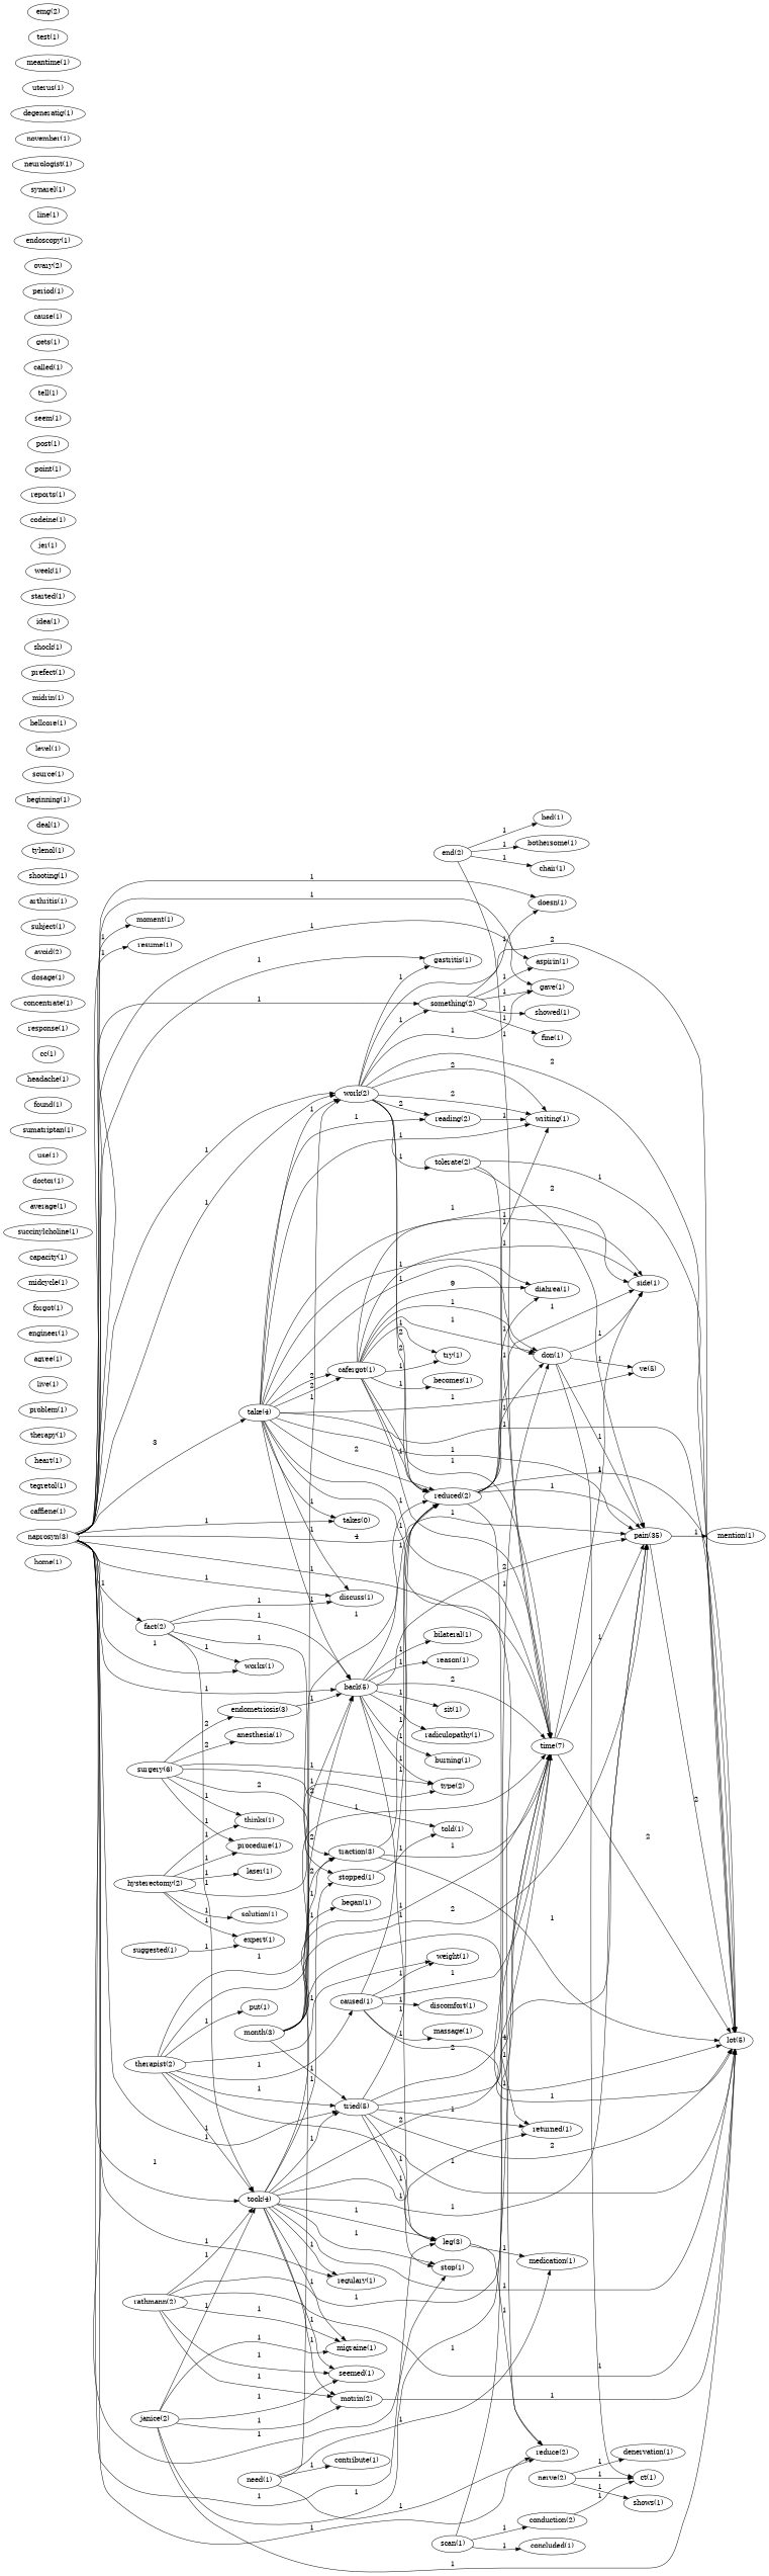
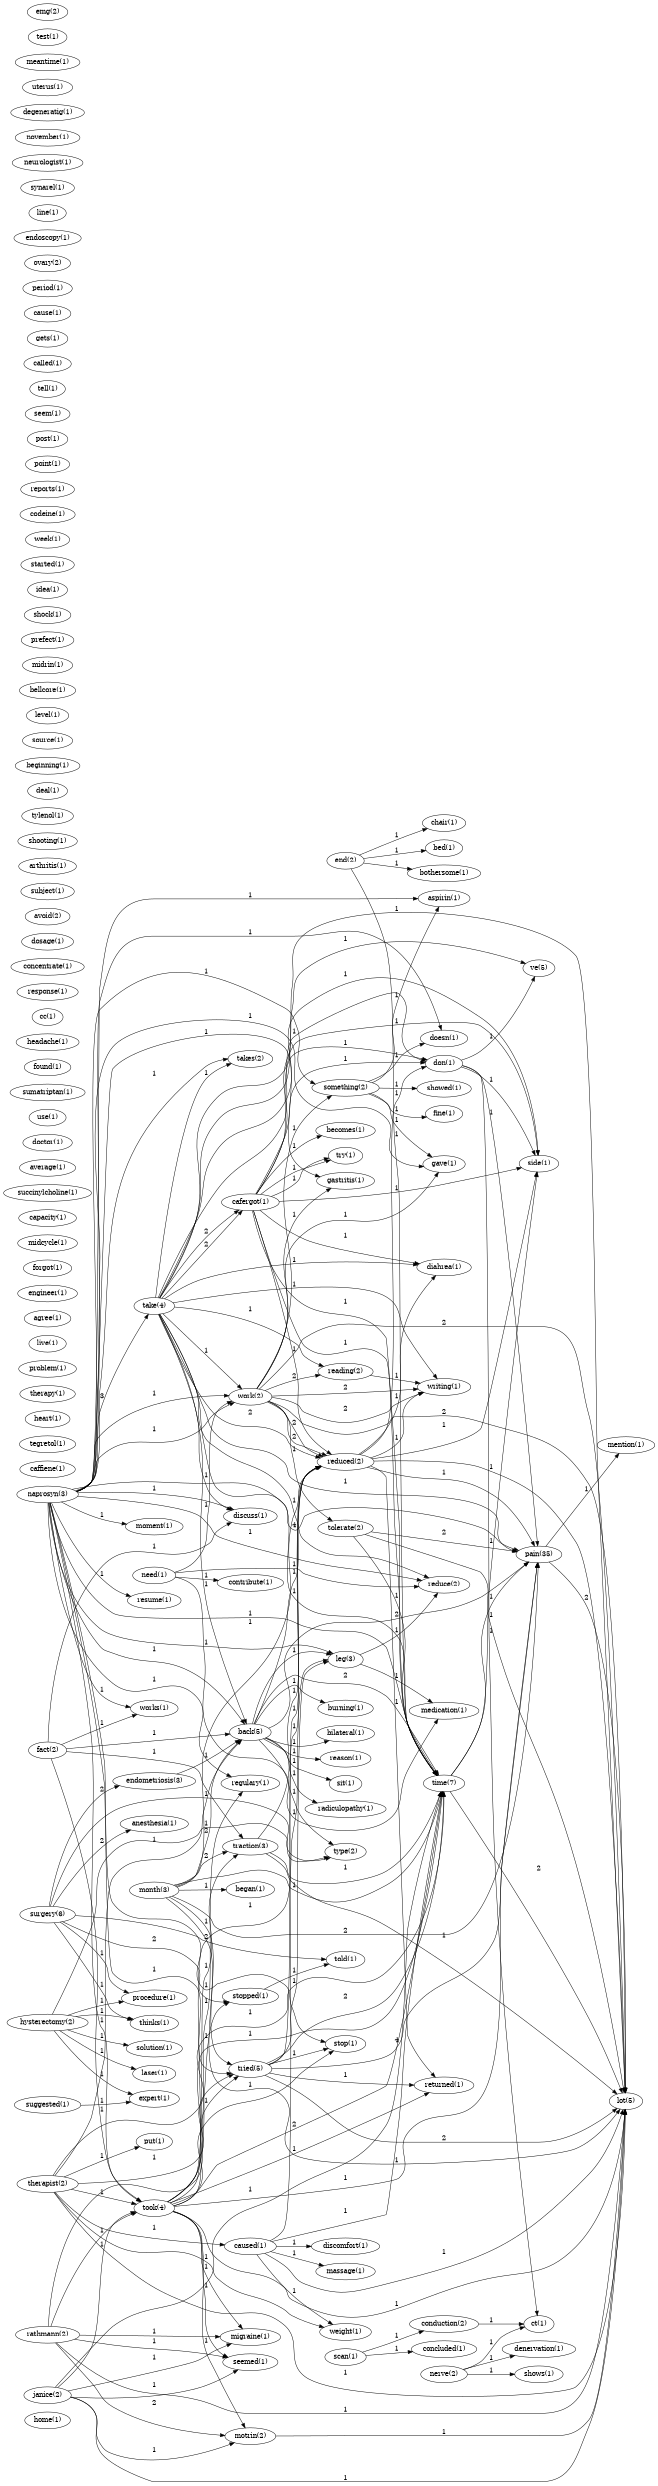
  digraph {
    rankdir=LR
    n1 [label="home(1)"]
    n2 [label="end(2)"]
    n3 [label="chair(1)"]
    n4 [label="bed(1)"]
    n5 [label="bothersome(1)"]
    n6 [label="time(7)"]
    n7 [label="pain(35)"]
    n8 [label="lot(5)"]
    n9 [label="side(1)"]
    n10 [label="mention(1)"]
    n11 [label="caffiene(1)"]
    n12 [label="tegretol(1)"]
    n13 [label="heart(1)"]
    n14 [label="therapy(1)"]
    n15 [label="problem(1)"]
    n16 [label="naprosyn(3)"]
    n17 [label="moment(1)"]
    n18 [label="resume(1)"]
    n19 [label="work(2)"]
    n20 [label="gastritis(1)"]
    n21 [label="take(4)"]
    n22 [label="something(2)"]
    n23 [label="fact(2)"]
    n24 [label="works(1)"]
    n25 [label="gave(1)"]
    n26 [label="took(4)"]
    n27 [label="discuss(1)"]
-   n28 [label="takes(0)"]
+   n28 [label="takes(2)"]
    n29 [label="aspirin(1)"]
    n30 [label="back(5)"]
    n31 [label="tried(5)"]
    n32 [label="doesn(1)"]
    n33 [label="regulary(1)"]
    n34 [label="leg(3)"]
    n35 [label="stop(1)"]
    n36 [label="reduce(2)"]
    n37 [label="reduced(2)"]
    n38 [label="tolerate(2)"]
    n39 [label="reading(2)"]
    n40 [label="writing(1)"]
    n41 [label="cafergot(1)"]
    n42 [label="diahrea(1)"]
    n43 [label="don(1)"]
    n44 [label="ve(5)"]
    n45 [label="showed(1)"]
    n46 [label="fine(1)"]
    n47 [label="traction(3)"]
    n48 [label="stopped(1)"]
    n49 [label="migraine(1)"]
    n50 [label="seemed(1)"]
    n51 [label="motrin(2)"]
    n52 [label="returned(1)"]
    n53 [label="type(2)"]
    n54 [label="bilateral(1)"]
    n55 [label="reason(1)"]
    n56 [label="sit(1)"]
    n57 [label="radiculopathy(1)"]
    n58 [label="burning(1)"]
    n59 [label="medication(1)"]
    n60 [label="becomes(1)"]
    n61 [label="try(1)"]
    n62 [label="ct(1)"]
    n63 [label="told(1)"]
    n64 [label="live(1)"]
    n65 [label="agree(1)"]
    n66 [label="engineer(1)"]
    n67 [label="forgot(1)"]
    n68 [label="midcycle(1)"]
    n69 [label="therapist(2)"]
    n70 [label="caused(1)"]
    n71 [label="put(1)"]
    n72 [label="weight(1)"]
    n73 [label="discomfort(1)"]
    n74 [label="massage(1)"]
    n75 [label="capacity(1)"]
    n76 [label="succinylcholine(1)"]
    n77 [label="average(1)"]
    n78 [label="doctor(1)"]
    n79 [label="surgery(6)"]
    n80 [label="endometriosis(3)"]
    n81 [label="anesthesia(1)"]
    n82 [label="procedure(1)"]
    n83 [label="thinks(1)"]
    n84 [label="use(1)"]
    n85 [label="nerve(2)"]
    n86 [label="denervation(1)"]
    n87 [label="shows(1)"]
    n88 [label="sumatriptan(1)"]
    n89 [label="found(1)"]
    n90 [label="headache(1)"]
    n91 [label="cc(1)"]
    n92 [label="response(1)"]
    n93 [label="concentrate(1)"]
    n94 [label="dosage(1)"]
    n95 [label="avoid(2)"]
    n96 [label="subject(1)"]
    n97 [label="arthritis(1)"]
    n98 [label="shooting(1)"]
    n99 [label="tylenol(1)"]
    n100 [label="deal(1)"]
    n101 [label="beginning(1)"]
    n102 [label="source(1)"]
    n103 [label="level(1)"]
    n104 [label="janice(2)"]
    n105 [label="bellcore(1)"]
    n106 [label="rathmann(2)"]
    n107 [label="midrin(1)"]
    n108 [label="prefect(1)"]
    n109 [label="shock(1)"]
    n110 [label="idea(1)"]
    n111 [label="started(1)"]
    n112 [label="week(1)"]
-   n113 [label="jer(1)"]
    n114 [label="codeine(1)"]
    n115 [label="hysterectomy(2)"]
    n116 [label="solution(1)"]
    n117 [label="laser(1)"]
    n118 [label="expert(1)"]
    n119 [label="reports(1)"]
    n120 [label="point(1)"]
    n121 [label="need(1)"]
    n122 [label="contribute(1)"]
    n123 [label="post(1)"]
    n124 [label="seem(1)"]
    n125 [label="month(3)"]
    n126 [label="began(1)"]
    n127 [label="scan(1)"]
    n128 [label="concluded(1)"]
    n129 [label="conduction(2)"]
    n130 [label="tell(1)"]
    n131 [label="called(1)"]
    n132 [label="gets(1)"]
    n133 [label="cause(1)"]
    n134 [label="period(1)"]
    n135 [label="ovary(2)"]
    n136 [label="endoscopy(1)"]
    n137 [label="line(1)"]
    n138 [label="synarel(1)"]
    n139 [label="neurologist(1)"]
    n140 [label="november(1)"]
    n141 [label="degeneratig(1)"]
    n142 [label="uterus(1)"]
    n143 [label="meantime(1)"]
    n144 [label="test(1)"]
    n145 [label="emg(2)"]
    n146 [label="suggested(1)"]
    n2 -> n3 [label=1]
    n2 -> n4 [label=1]
    n2 -> n5 [label=1]
    n2 -> n6 [label=1]
    n6 -> n7 [label=1]
    n6 -> n8 [label=2]
    n6 -> n9 [label=1]
    n7 -> n8 [label=2]
    n7 -> n10 [label=1]
    n16 -> n6 [label=1]
    n16 -> n7 [label=4]
    n16 -> n17 [label=1]
    n16 -> n18 [label=1]
    n16 -> n19 [label=1]
    n16 -> n19 [label=1]
    n16 -> n20 [label=1]
    n16 -> n21 [label=3]
    n16 -> n22 [label=1]
-   n16 -> n23 [label=1]
    n16 -> n24 [label=1]
    n16 -> n25 [label=1]
    n16 -> n26 [label=1]
    n16 -> n27 [label=1]
    n16 -> n28 [label=1]
    n16 -> n29 [label=1]
    n16 -> n30 [label=1]
    n16 -> n31 [label=1]
    n16 -> n32 [label=1]
    n16 -> n33 [label=1]
    n16 -> n34 [label=1]
    n16 -> n35 [label=1]
    n16 -> n36 [label=1]
    n19 -> n8 [label=2]
    n19 -> n8 [label=2]
    n19 -> n20 [label=1]
    n19 -> n22 [label=1]
    n19 -> n25 [label=1]
    n19 -> n37 [label=2]
    n19 -> n37 [label=2]
    n19 -> n38 [label=1]
    n19 -> n39 [label=2]
    n19 -> n40 [label=2]
    n19 -> n40 [label=2]
    n21 -> n6 [label=1]
    n21 -> n7 [label=1]
    n21 -> n8 [label=1]
    n21 -> n9 [label=1]
    n21 -> n19 [label=1]
    n21 -> n27 [label=1]
    n21 -> n28 [label=1]
    n21 -> n30 [label=1]
    n21 -> n36 [label=1]
    n21 -> n37 [label=2]
    n21 -> n39 [label=1]
    n21 -> n40 [label=1]
    n21 -> n41 [label=2]
    n21 -> n41 [label=2]
    n21 -> n42 [label=1]
    n21 -> n43 [label=1]
    n21 -> n44 [label=1]
    n22 -> n25 [label=1]
    n22 -> n29 [label=1]
    n22 -> n32 [label=1]
    n22 -> n45 [label=1]
    n22 -> n46 [label=1]
    n23 -> n24 [label=1]
    n23 -> n26 [label=1]
    n23 -> n27 [label=1]
    n23 -> n30 [label=1]
    n23 -> n47 [label=1]
    n26 -> n6 [label=2]
    n26 -> n7 [label=1]
    n26 -> n8 [label=1]
    n26 -> n31 [label=1]
    n26 -> n33 [label=1]
    n26 -> n34 [label=1]
    n26 -> n35 [label=1]
    n26 -> n47 [label=1]
    n26 -> n48 [label=1]
    n26 -> n49 [label=1]
    n26 -> n50 [label=1]
    n26 -> n51 [label=1]
    n26 -> n52 [label=1]
    n30 -> n6 [label=2]
    n30 -> n7 [label=2]
    n30 -> n34 [label=1]
    n30 -> n37 [label=1]
    n30 -> n53 [label=1]
    n30 -> n54 [label=1]
    n30 -> n55 [label=1]
    n30 -> n56 [label=1]
    n30 -> n57 [label=1]
    n30 -> n58 [label=1]
    n31 -> n6 [label=2]
    n31 -> n7 [label=4]
    n31 -> n8 [label=2]
    n31 -> n34 [label=1]
    n31 -> n35 [label=1]
    n31 -> n37 [label=1]
    n31 -> n52 [label=1]
    n34 -> n36 [label=1]
    n34 -> n59 [label=1]
    n37 -> n7 [label=1]
    n37 -> n8 [label=1]
    n37 -> n9 [label=1]
    n37 -> n40 [label=1]
    n37 -> n42 [label=1]
    n37 -> n43 [label=1]
    n37 -> n52 [label=1]
    n38 -> n6 [label=1]
    n38 -> n7 [label=2]
    n38 -> n8 [label=1]
    n39 -> n40 [label=1]
    n41 -> n6 [label=1]
    n41 -> n6 [label=1]
    n41 -> n9 [label=1]
    n41 -> n9 [label=1]
    n41 -> n37 [label=1]
-   n41 -> n42 [label=9]
+   n41 -> n42 [label=1]
    n41 -> n43 [label=1]
    n41 -> n43 [label=1]
    n41 -> n60 [label=1]
    n41 -> n61 [label=1]
    n41 -> n61 [label=1]
    n43 -> n7 [label=1]
    n43 -> n9 [label=1]
    n43 -> n44 [label=1]
    n43 -> n62 [label=1]
    n47 -> n6 [label=1]
    n47 -> n8 [label=1]
    n47 -> n37 [label=1]
    n48 -> n63 [label=1]
    n51 -> n8 [label=1]
    n69 -> n6 [label=1]
    n69 -> n8 [label=1]
    n69 -> n26 [label=1]
    n69 -> n30 [label=1]
    n69 -> n31 [label=1]
    n69 -> n70 [label=1]
    n69 -> n71 [label=1]
    n69 -> n72 [label=1]
    n70 -> n6 [label=1]
    n70 -> n8 [label=1]
    n70 -> n37 [label=1]
    n70 -> n72 [label=1]
    n70 -> n73 [label=1]
    n70 -> n74 [label=1]
    n79 -> n48 [label=2]
    n79 -> n53 [label=1]
    n79 -> n63 [label=2]
    n79 -> n80 [label=2]
    n79 -> n81 [label=2]
    n79 -> n82 [label=1]
    n79 -> n83 [label=1]
    n80 -> n30 [label=1]
    n85 -> n62 [label=1]
    n85 -> n86 [label=1]
    n85 -> n87 [label=1]
    n104 -> n6 [label=1]
    n104 -> n8 [label=1]
    n104 -> n26 [label=1]
    n104 -> n49 [label=1]
    n104 -> n50 [label=1]
    n104 -> n51 [label=1]
    n106 -> n6 [label=1]
    n106 -> n8 [label=1]
    n106 -> n26 [label=1]
    n106 -> n49 [label=1]
    n106 -> n50 [label=1]
-   n106 -> n51 [label=1]
+   n106 -> n51 [label=2]
    n115 -> n53 [label=1]
    n115 -> n82 [label=1]
    n115 -> n83 [label=1]
    n115 -> n116 [label=1]
    n115 -> n117 [label=1]
    n115 -> n118 [label=1]
    n121 -> n19 [label=1]
    n121 -> n36 [label=1]
    n121 -> n59 [label=1]
    n121 -> n122 [label=1]
    n125 -> n6 [label=1]
    n125 -> n7 [label=2]
    n125 -> n8 [label=1]
    n125 -> n30 [label=2]
    n125 -> n31 [label=1]
    n125 -> n37 [label=1]
    n125 -> n47 [label=2]
    n125 -> n126 [label=1]
-   n127 -> n43 [label=1]
    n127 -> n128 [label=1]
    n127 -> n129 [label=1]
    n129 -> n62 [label=1]
    n146 -> n118 [label=1]
  }
